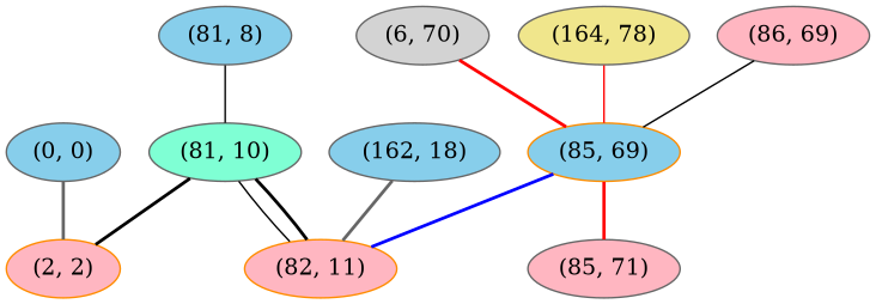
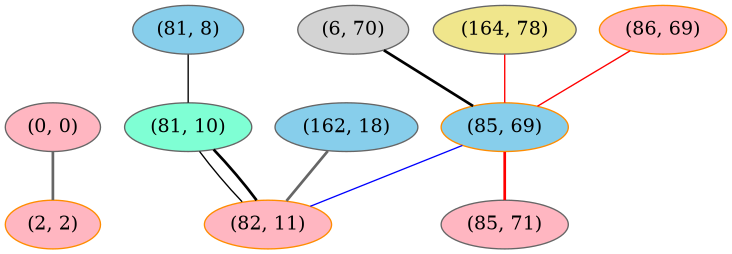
  graph {
    node [color=gray40 fillcolor=skyblue style=filled]
    edge [color=black style=bold weight=1]
    "(81, 8)"
    "(81, 10)" [fillcolor=aquamarine]
    "(2, 2)" [color=darkorange fillcolor=lightpink]
    "(82, 11)" [color=darkorange fillcolor=lightpink]
-   "(0, 0)"
+   "(0, 0)" [fillcolor=lightpink]
    "(162, 18)"
    "(6, 70)" [fillcolor=lightgrey]
    "(85, 69)" [color=darkorange]
    "(85, 71)" [fillcolor=lightpink]
    "(164, 78)" [fillcolor=khaki]
-   "(86, 69)" [fillcolor=lightpink]
+   "(86, 69)" [color=darkorange fillcolor=lightpink]
    "(81, 8)" -- "(81, 10)" [style=solid]
-   "(81, 10)" -- "(2, 2)"
    "(81, 10)" -- "(82, 11)" [style=solid]
    "(81, 10)" -- "(82, 11)"
    "(0, 0)" -- "(2, 2)" [color=gray40 weight=4]
    "(162, 18)" -- "(82, 11)" [color=gray40]
-   "(6, 70)" -- "(85, 69)" [color=red]
-   "(85, 69)" -- "(82, 11)" [color=blue]
+   "(6, 70)" -- "(85, 69)"
+   "(85, 69)" -- "(82, 11)" [color=blue style=solid]
    "(85, 69)" -- "(85, 71)" [color=red]
    "(164, 78)" -- "(85, 69)" [color=red style=solid]
-   "(86, 69)" -- "(85, 69)" [style=solid]
+   "(86, 69)" -- "(85, 69)" [color=red style=solid]
  }
